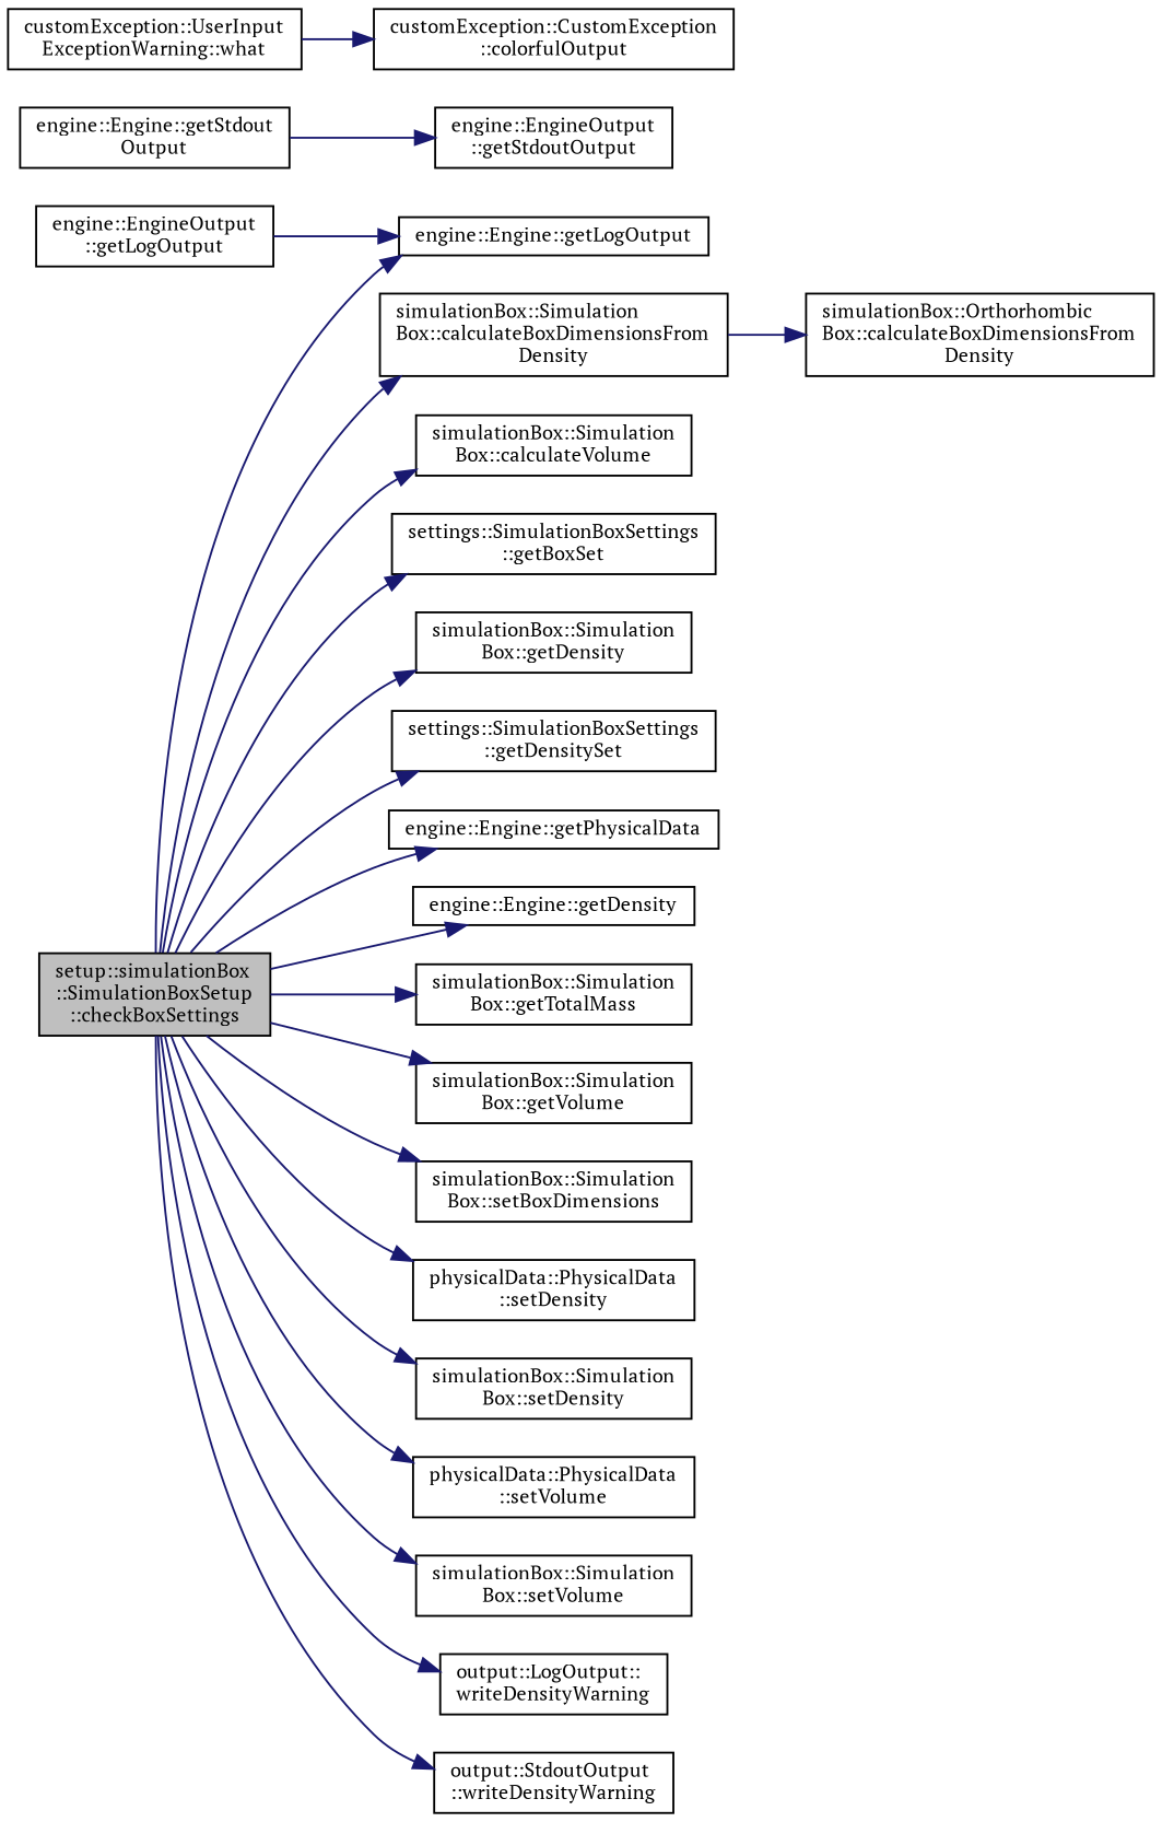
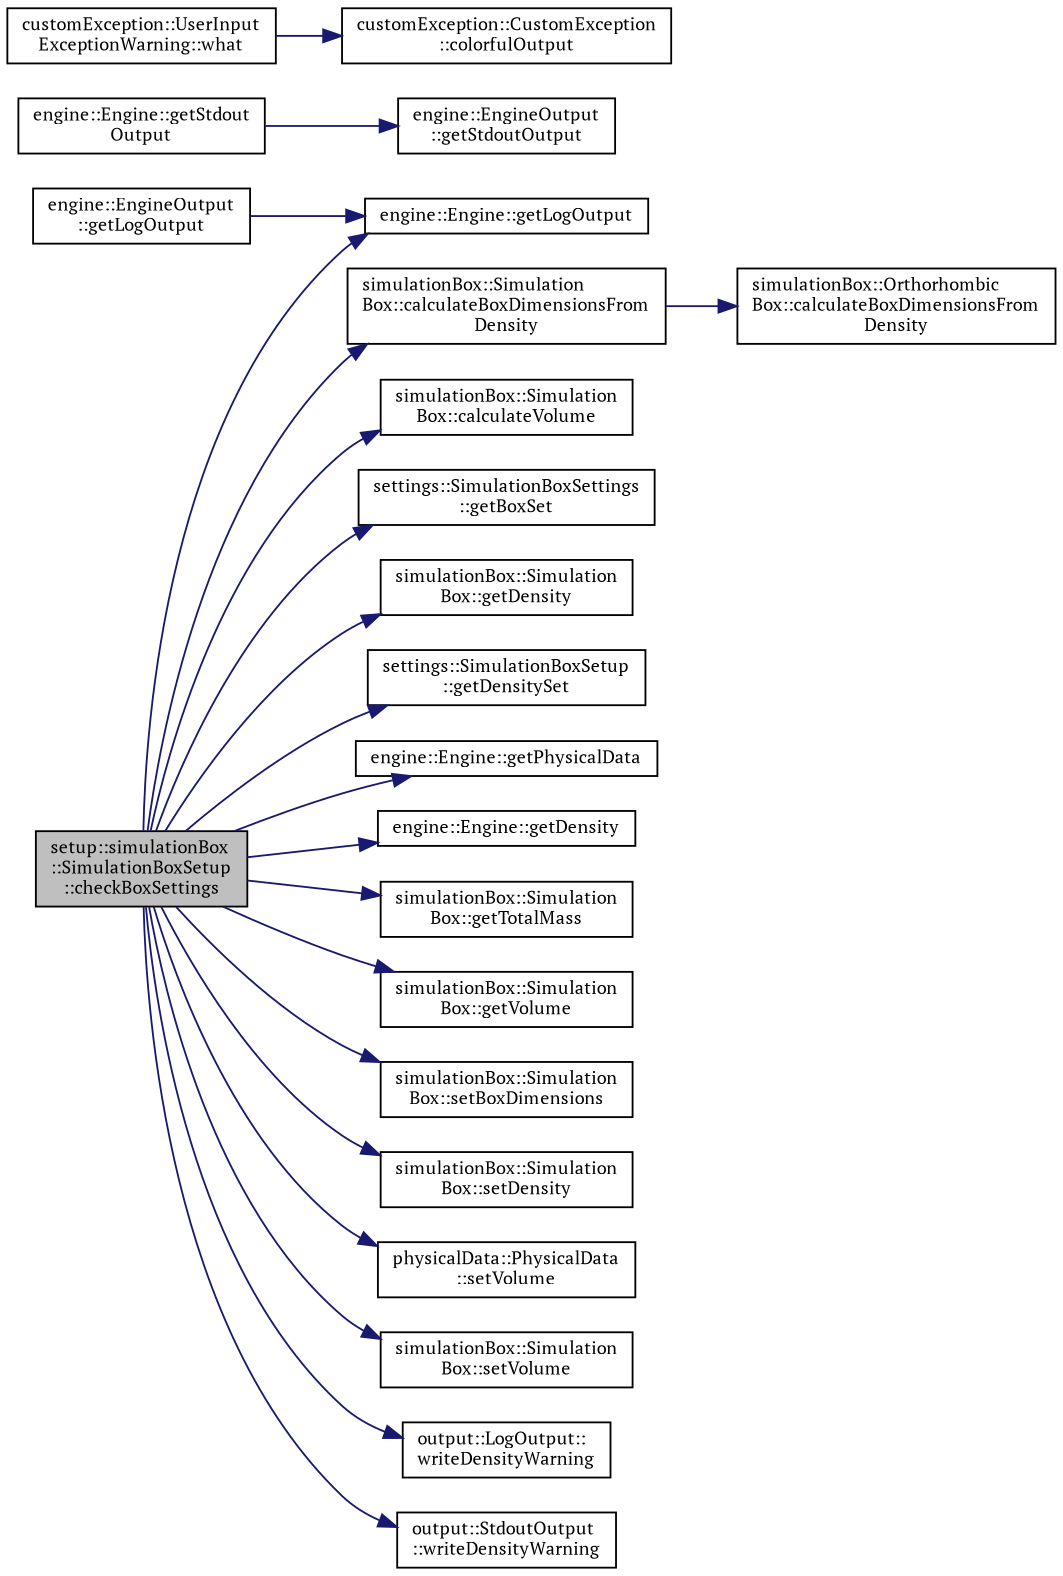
  digraph {
    fontname="PT Serif"
    rankdir=LR
    node [color=black fillcolor=white fontname="PT Serif" fontsize=10 shape=record style=filled]
    edge [color=midnightblue fontname="PT Serif" fontsize=10 labelfontname=Helvetica labelfontsize=10 style=solid]
    n1 [fillcolor=grey75 fontcolor=black height=0.2 label="setup::simulationBox\l::SimulationBoxSetup\l::checkBoxSettings" width=0.4]
    n2 [height=0.2 label="simulationBox::Simulation\lBox::calculateBoxDimensionsFrom\lDensity" width=0.4]
    n3 [height=0.2 label="simulationBox::Simulation\lBox::calculateVolume" width=0.4]
    n4 [height=0.2 label="settings::SimulationBoxSettings\l::getBoxSet" width=0.4]
    n5 [height=0.2 label="simulationBox::Simulation\lBox::getDensity" width=0.4]
-   n6 [height=0.2 label="settings::SimulationBoxSettings\l::getDensitySet" width=0.4]
+   n6 [height=0.2 label="settings::SimulationBoxSetup\l::getDensitySet" width=0.4]
    n7 [height=0.2 label="engine::Engine::getLogOutput" width=0.4]
    n8 [height=0.2 label="engine::Engine::getPhysicalData" width=0.4]
    n9 [height=0.2 label="engine::Engine::getDensity" width=0.4]
    n10 [height=0.2 label="simulationBox::Simulation\lBox::getTotalMass" width=0.4]
    n11 [height=0.2 label="simulationBox::Simulation\lBox::getVolume" width=0.4]
    n12 [height=0.2 label="simulationBox::Simulation\lBox::setBoxDimensions" width=0.4]
-   n13 [height=0.2 label="physicalData::PhysicalData\l::setDensity" width=0.4]
    n14 [height=0.2 label="simulationBox::Simulation\lBox::setDensity" width=0.4]
    n15 [height=0.2 label="physicalData::PhysicalData\l::setVolume" width=0.4]
    n16 [height=0.2 label="simulationBox::Simulation\lBox::setVolume" width=0.4]
    n17 [height=0.2 label="output::LogOutput::\lwriteDensityWarning" width=0.4]
    n18 [height=0.2 label="output::StdoutOutput\l::writeDensityWarning" width=0.4]
    n19 [height=0.2 label="simulationBox::Orthorhombic\lBox::calculateBoxDimensionsFrom\lDensity" width=0.4]
    n20 [height=0.2 label="engine::Engine::getStdout\lOutput" width=0.4]
    n21 [height=0.2 label="engine::EngineOutput\l::getStdoutOutput" width=0.4]
    n22 [height=0.2 label="engine::EngineOutput\l::getLogOutput" width=0.4]
    n23 [height=0.2 label="customException::UserInput\lExceptionWarning::what" width=0.4]
    n24 [height=0.2 label="customException::CustomException\l::colorfulOutput" width=0.4]
    n1 -> n2
    n1 -> n3
    n1 -> n4
    n1 -> n5
    n1 -> n6
    n1 -> n7
    n1 -> n8
    n1 -> n9
    n1 -> n10
    n1 -> n11
    n1 -> n12
-   n1 -> n13
    n1 -> n14
    n1 -> n15
    n1 -> n16
    n1 -> n17
    n1 -> n18
    n2 -> n19
    n20 -> n21
    n22 -> n7
    n23 -> n24
  }
